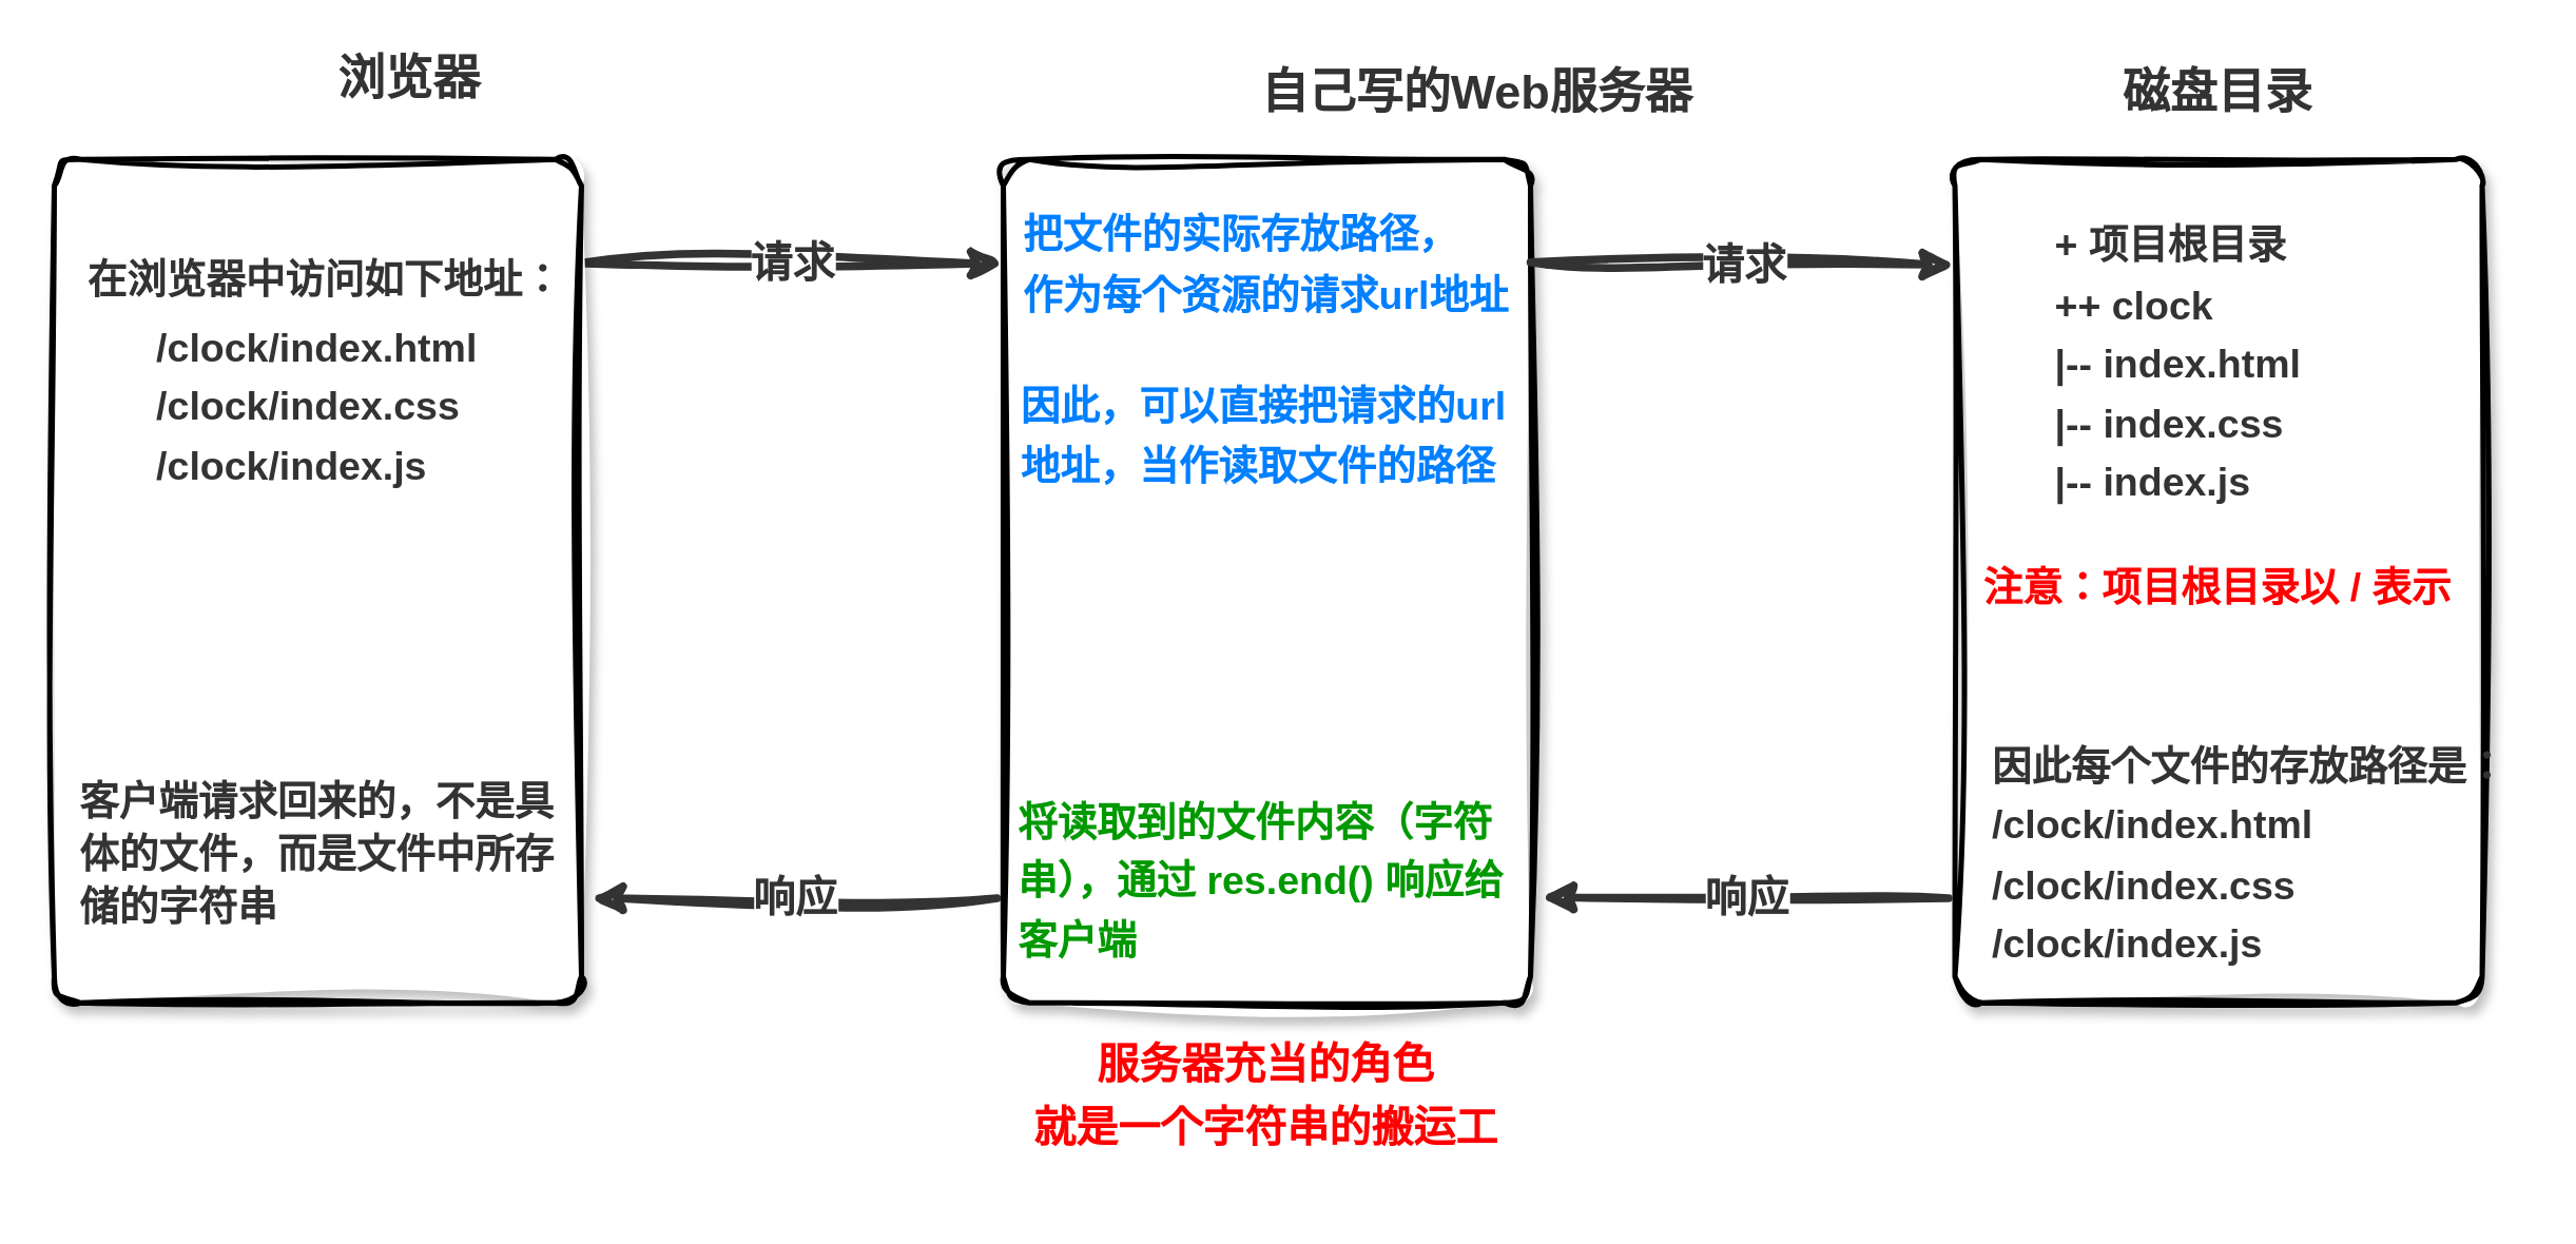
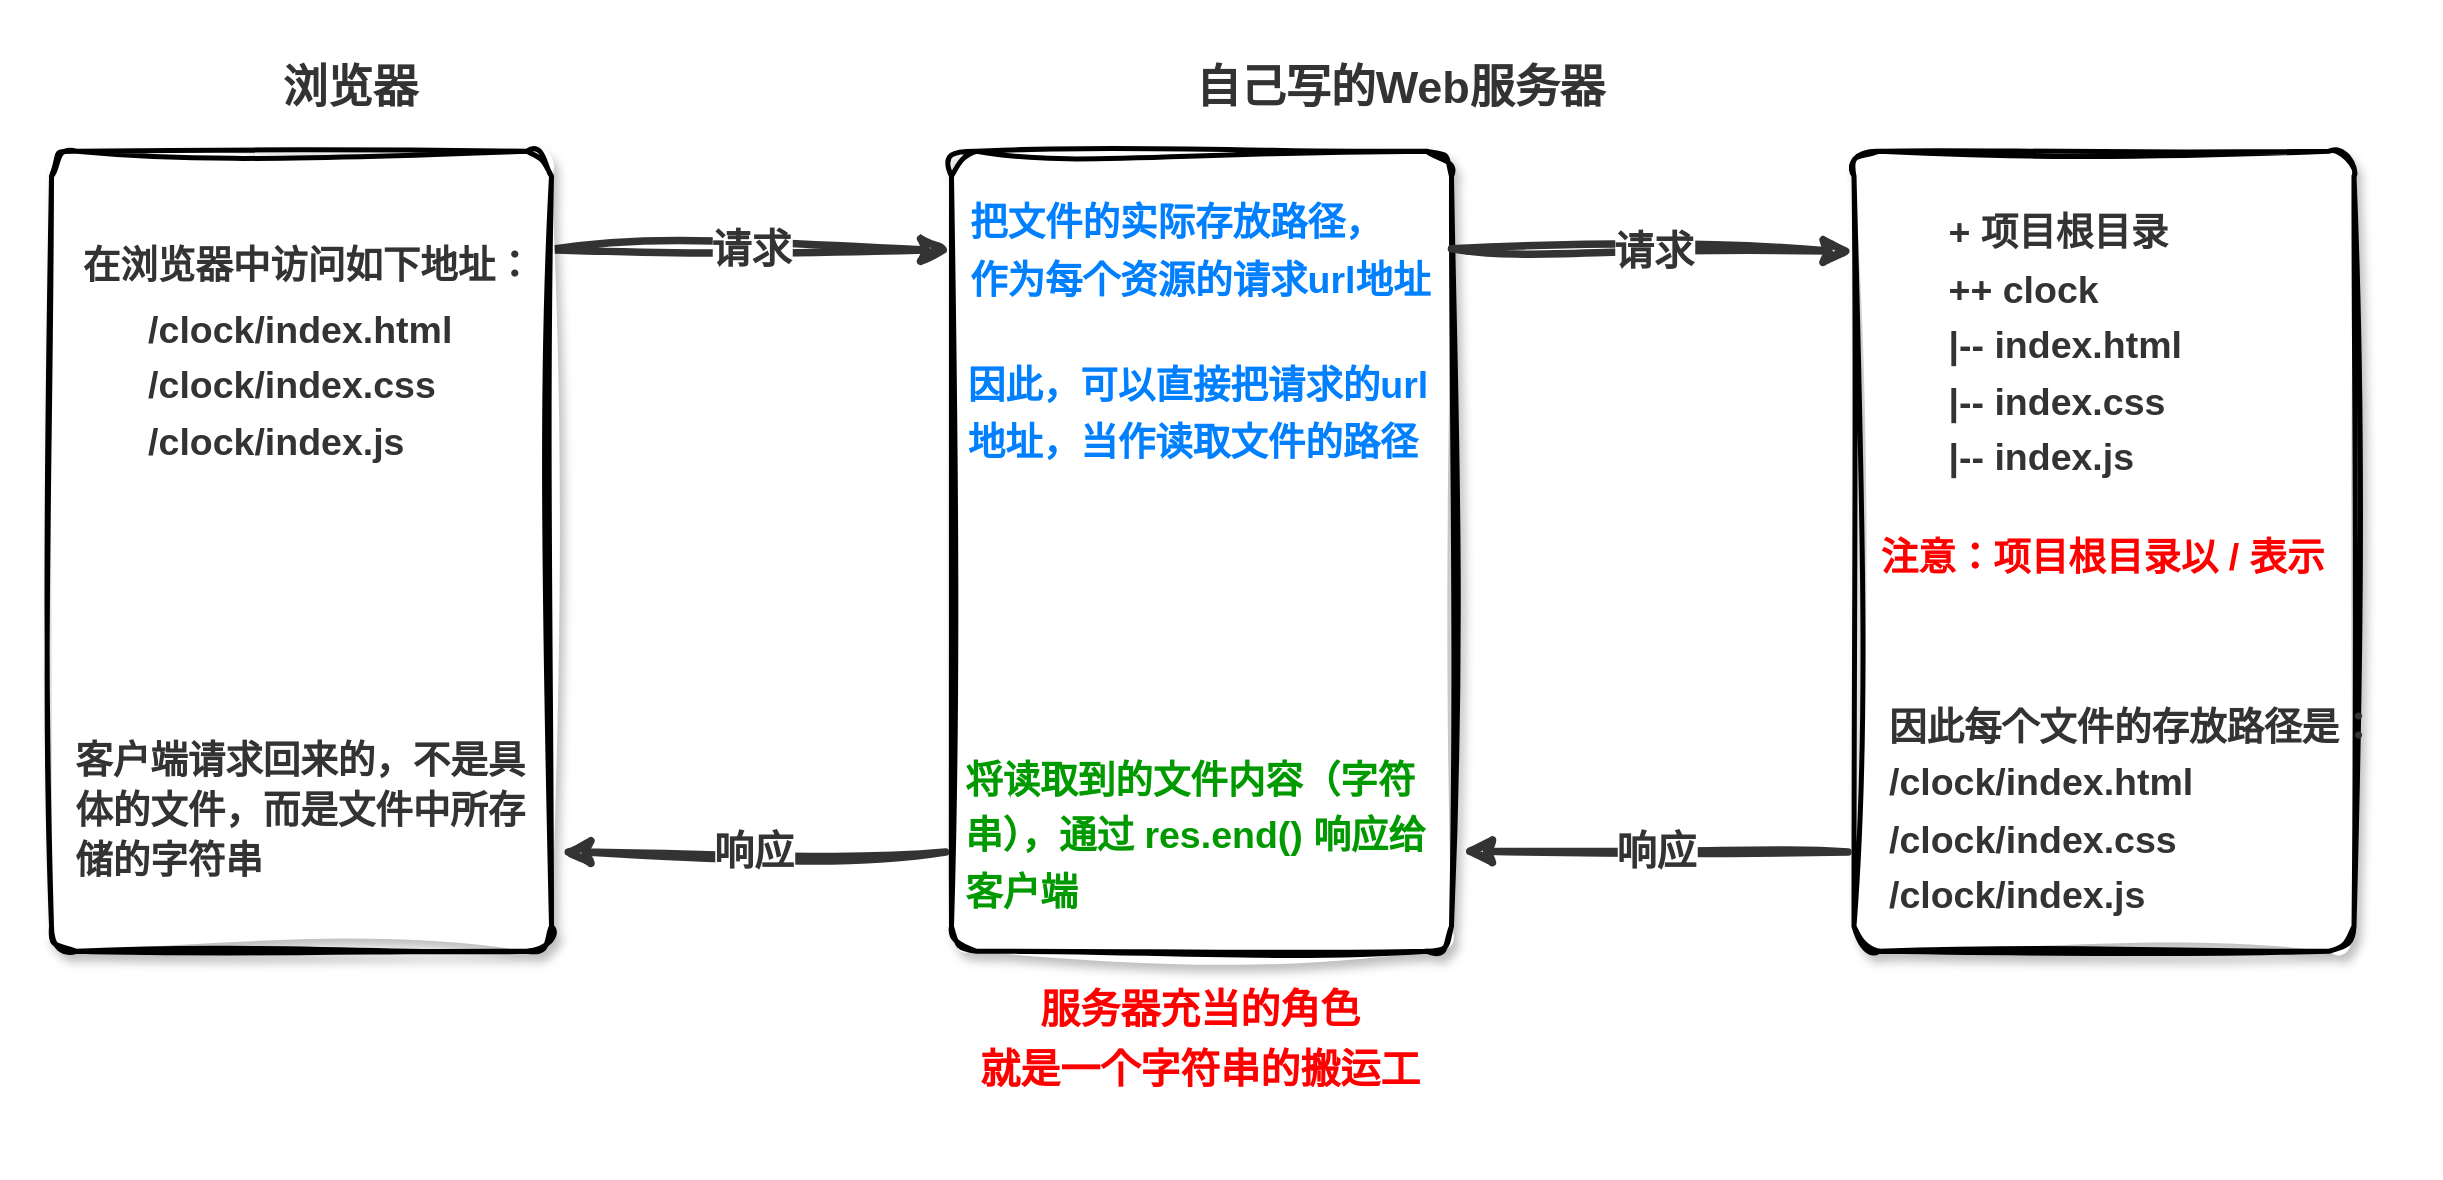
  <mxCell id="0" />
  <mxCell id="1" parent="0" />
  <mxCell id="2" value="&lt;font color=&quot;#333333&quot; style=&quot;font-size: 16px;&quot;&gt;&lt;b&gt;请求&lt;/b&gt;&lt;/font&gt;" style="rounded=0;orthogonalLoop=1;jettySize=auto;html=1;strokeWidth=3;sketch=1;curveFitting=1;jiggle=2;exitX=0.994;exitY=0.123;exitDx=0;exitDy=0;exitPerimeter=0;entryX=0;entryY=0.5;entryDx=0;entryDy=0;strokeColor=#333333;" parent="1" source="3" target="7" edge="1"><mxGeometry x="0.005" relative="1" as="geometry"><mxPoint x="370" y="100" as="targetPoint" /><mxPoint as="offset" /></mxGeometry></mxCell>
  <mxCell id="3" value="" style="rounded=1;whiteSpace=wrap;html=1;arcSize=5;strokeWidth=2;sketch=1;curveFitting=1;jiggle=2;shadow=1;" parent="1" vertex="1"><mxGeometry x="20" y="60" width="200" height="320" as="geometry" /></mxCell>
  <mxCell id="4" value="&lt;p style=&quot;line-height: 150%;&quot;&gt;&lt;font size=&quot;1&quot; color=&quot;#333333&quot; style=&quot;&quot;&gt;&lt;b style=&quot;font-size: 15px;&quot;&gt;在浏览器中访问如下地址：&lt;/b&gt;&lt;/font&gt;&lt;/p&gt;" style="text;html=1;strokeColor=none;fillColor=none;align=left;verticalAlign=middle;whiteSpace=wrap;rounded=0;" parent="1" vertex="1"><mxGeometry x="31" y="82" width="190" height="47" as="geometry" /></mxCell>
  <mxCell id="5" value="&lt;div style=&quot;text-align: left; font-size: 15px; line-height: 150%;&quot;&gt;&lt;b style=&quot;background-color: initial;&quot;&gt;&lt;font color=&quot;#333333&quot; style=&quot;font-size: 15px;&quot;&gt;/clock/index.html&lt;/font&gt;&lt;/b&gt;&lt;/div&gt;&lt;font color=&quot;#333333&quot; style=&quot;font-size: 15px;&quot;&gt;&lt;div style=&quot;text-align: left; line-height: 150%;&quot;&gt;&lt;b style=&quot;background-color: initial;&quot;&gt;/clock/index.css&lt;/b&gt;&lt;/div&gt;&lt;b style=&quot;&quot;&gt;&lt;div style=&quot;text-align: left; line-height: 150%;&quot;&gt;&lt;b style=&quot;background-color: initial;&quot;&gt;/clock/index.js&lt;/b&gt;&lt;/div&gt;&lt;/b&gt;&lt;/font&gt;" style="text;html=1;strokeColor=none;fillColor=none;align=center;verticalAlign=middle;whiteSpace=wrap;rounded=0;" parent="1" vertex="1"><mxGeometry x="50" y="119.25" width="140" height="69.5" as="geometry" /></mxCell>
  <mxCell id="6" value="" style="rounded=1;whiteSpace=wrap;html=1;arcSize=5;sketch=1;curveFitting=1;jiggle=2;shadow=1;strokeWidth=2;" parent="1" vertex="1"><mxGeometry x="380" y="60" width="200" height="320" as="geometry" /></mxCell>
  <mxCell id="7" value="&lt;div style=&quot;text-align: left; font-size: 15px; line-height: 150%;&quot;&gt;&lt;b style=&quot;background-color: initial;&quot;&gt;&lt;font color=&quot;#007fff&quot; style=&quot;font-size: 15px;&quot;&gt;把文件的实际存放路径，&lt;/font&gt;&lt;/b&gt;&lt;/div&gt;&lt;div style=&quot;text-align: left; font-size: 15px; line-height: 150%;&quot;&gt;&lt;b style=&quot;background-color: initial;&quot;&gt;&lt;font color=&quot;#007fff&quot; style=&quot;font-size: 15px;&quot;&gt;作为每个资源的请求url地址&lt;/font&gt;&lt;/b&gt;&lt;/div&gt;" style="text;html=1;strokeColor=none;fillColor=none;align=center;verticalAlign=middle;whiteSpace=wrap;rounded=0;" parent="1" vertex="1"><mxGeometry x="380" y="76" width="200" height="47" as="geometry" /></mxCell>
  <mxCell id="8" style="edgeStyle=orthogonalEdgeStyle;rounded=0;orthogonalLoop=1;jettySize=auto;html=1;exitX=0.5;exitY=1;exitDx=0;exitDy=0;" parent="1" source="7" target="7" edge="1"><mxGeometry relative="1" as="geometry" /></mxCell>
- <mxCell id="9" value="&lt;font color=&quot;#333333&quot; style=&quot;font-size: 18px;&quot;&gt;&lt;b&gt;浏览器&lt;/b&gt;&lt;/font&gt;" style="text;html=1;strokeColor=none;fillColor=none;align=center;verticalAlign=middle;whiteSpace=wrap;rounded=0;" vertex="1" parent="1"><mxGeometry x="125" y="15" width="60" height="30" as="geometry" /></mxCell>
+ <mxCell id="9" value="&lt;font color=&quot;#333333&quot; style=&quot;font-size: 18px;&quot;&gt;&lt;b&gt;浏览器&lt;/b&gt;&lt;/font&gt;" style="text;html=1;strokeColor=none;fillColor=none;align=center;verticalAlign=middle;whiteSpace=wrap;rounded=0;" vertex="1" parent="1"><mxGeometry x="110" y="20" width="60" height="30" as="geometry" /></mxCell>
  <mxCell id="10" value="&lt;span style=&quot;font-size: 18px;&quot;&gt;&lt;b&gt;&lt;font color=&quot;#333333&quot;&gt;自己写的Web服务器&lt;/font&gt;&lt;/b&gt;&lt;/span&gt;" style="text;html=1;strokeColor=none;fillColor=none;align=center;verticalAlign=middle;whiteSpace=wrap;rounded=0;" vertex="1" parent="1"><mxGeometry x="475" y="20" width="170" height="30" as="geometry" /></mxCell>
  <mxCell id="11" value="&lt;font color=&quot;#333333&quot; style=&quot;font-size: 16px;&quot;&gt;&lt;b&gt;响应&lt;/b&gt;&lt;/font&gt;" style="rounded=0;orthogonalLoop=1;jettySize=auto;html=1;strokeWidth=3;sketch=1;curveFitting=1;jiggle=2;exitX=-0.012;exitY=0.876;exitDx=0;exitDy=0;exitPerimeter=0;strokeColor=#333333;entryX=1.017;entryY=0.876;entryDx=0;entryDy=0;entryPerimeter=0;" edge="1" parent="1" source="6" target="3"><mxGeometry relative="1" as="geometry"><mxPoint x="220" y="331" as="sourcePoint" /><mxPoint x="250" y="360" as="targetPoint" /></mxGeometry></mxCell>
  <mxCell id="12" value="&lt;div style=&quot;text-align: left; font-size: 15px; line-height: 150%;&quot;&gt;&lt;font color=&quot;#007fff&quot;&gt;&lt;b&gt;因此，可以直接把请求的url地址，当作读取文件的路径&lt;/b&gt;&lt;/font&gt;&lt;/div&gt;" style="text;html=1;strokeColor=none;fillColor=none;align=center;verticalAlign=middle;whiteSpace=wrap;rounded=0;" vertex="1" parent="1"><mxGeometry x="386" y="141.75" width="200" height="47" as="geometry" /></mxCell>
  <mxCell id="13" value="&lt;div style=&quot;text-align: left; font-size: 15px; line-height: 150%;&quot;&gt;&lt;b style=&quot;&quot;&gt;&lt;font color=&quot;#009900&quot;&gt;将读取到的文件内容（字符串），通过 res.end() 响应给客户端&lt;/font&gt;&lt;/b&gt;&lt;/div&gt;" style="text;html=1;strokeColor=none;fillColor=none;align=center;verticalAlign=middle;whiteSpace=wrap;rounded=0;" vertex="1" parent="1"><mxGeometry x="385" y="310" width="200" height="47" as="geometry" /></mxCell>
  <mxCell id="14" value="&lt;p style=&quot;line-height: 150%;&quot;&gt;&lt;font size=&quot;1&quot; color=&quot;#333333&quot; style=&quot;&quot;&gt;&lt;b style=&quot;font-size: 15px;&quot;&gt;客户端请求回来的，不是具体的文件，而是文件中所存储的字符串&lt;/b&gt;&lt;/font&gt;&lt;/p&gt;" style="text;html=1;strokeColor=none;fillColor=none;align=left;verticalAlign=middle;whiteSpace=wrap;rounded=0;" vertex="1" parent="1"><mxGeometry x="28" y="280" width="196" height="87" as="geometry" /></mxCell>
  <mxCell id="15" value="&lt;font color=&quot;#333333&quot; style=&quot;font-size: 16px;&quot;&gt;&lt;b&gt;请求&lt;/b&gt;&lt;/font&gt;" style="rounded=0;orthogonalLoop=1;jettySize=auto;html=1;strokeWidth=3;sketch=1;curveFitting=1;jiggle=2;exitX=0.994;exitY=0.123;exitDx=0;exitDy=0;exitPerimeter=0;entryX=0;entryY=0.5;entryDx=0;entryDy=0;strokeColor=#333333;" edge="1" parent="1"><mxGeometry x="0.005" relative="1" as="geometry"><mxPoint x="580" y="99" as="sourcePoint" /><mxPoint x="741" y="100" as="targetPoint" /><mxPoint as="offset" /></mxGeometry></mxCell>
  <mxCell id="16" value="" style="rounded=1;whiteSpace=wrap;html=1;arcSize=5;sketch=1;curveFitting=1;jiggle=2;shadow=1;strokeWidth=2;" vertex="1" parent="1"><mxGeometry x="741" y="60" width="200" height="320" as="geometry" /></mxCell>
  <mxCell id="17" value="&lt;font color=&quot;#333333&quot; style=&quot;font-size: 16px;&quot;&gt;&lt;b&gt;响应&lt;/b&gt;&lt;/font&gt;" style="rounded=0;orthogonalLoop=1;jettySize=auto;html=1;strokeWidth=3;sketch=1;curveFitting=1;jiggle=2;exitX=-0.012;exitY=0.876;exitDx=0;exitDy=0;exitPerimeter=0;strokeColor=#333333;entryX=1.017;entryY=0.876;entryDx=0;entryDy=0;entryPerimeter=0;" edge="1" parent="1" source="16"><mxGeometry relative="1" as="geometry"><mxPoint x="581" y="331" as="sourcePoint" /><mxPoint x="584" y="340" as="targetPoint" /></mxGeometry></mxCell>
- <mxCell id="18" value="&lt;span style=&quot;font-size: 18px;&quot;&gt;&lt;b&gt;&lt;font color=&quot;#333333&quot;&gt;磁盘目录&lt;/font&gt;&lt;/b&gt;&lt;/span&gt;" style="text;html=1;strokeColor=none;fillColor=none;align=center;verticalAlign=middle;whiteSpace=wrap;rounded=0;" vertex="1" parent="1"><mxGeometry x="756" y="20" width="170" height="30" as="geometry" /></mxCell>
  <mxCell id="19" value="&lt;div style=&quot;text-align: left; font-size: 15px; line-height: 150%;&quot;&gt;&lt;font color=&quot;#333333&quot;&gt;&lt;b&gt;+ 项目根目录&lt;/b&gt;&lt;/font&gt;&lt;/div&gt;&lt;div style=&quot;text-align: left; font-size: 15px; line-height: 150%;&quot;&gt;&lt;font color=&quot;#333333&quot;&gt;&lt;b&gt;++ clock&lt;/b&gt;&lt;/font&gt;&lt;/div&gt;&lt;div style=&quot;text-align: left; font-size: 15px; line-height: 150%;&quot;&gt;&lt;font color=&quot;#333333&quot;&gt;&lt;b&gt;|-- index.html&lt;/b&gt;&lt;/font&gt;&lt;/div&gt;&lt;div style=&quot;text-align: left; font-size: 15px; line-height: 150%;&quot;&gt;&lt;font color=&quot;#333333&quot;&gt;&lt;b&gt;|-- index.css&lt;/b&gt;&lt;/font&gt;&lt;/div&gt;&lt;div style=&quot;text-align: left; font-size: 15px; line-height: 150%;&quot;&gt;&lt;font color=&quot;#333333&quot;&gt;&lt;b&gt;|-- index.js&lt;/b&gt;&lt;/font&gt;&lt;/div&gt;" style="text;html=1;strokeColor=none;fillColor=none;align=center;verticalAlign=middle;whiteSpace=wrap;rounded=0;" vertex="1" parent="1"><mxGeometry x="756" y="76" width="140" height="124" as="geometry" /></mxCell>
  <mxCell id="20" value="&lt;div style=&quot;text-align: left; font-size: 15px; line-height: 150%;&quot;&gt;&lt;b style=&quot;&quot;&gt;&lt;font color=&quot;#ff0000&quot;&gt;注意：项目根目录以 / 表示&lt;/font&gt;&lt;/b&gt;&lt;/div&gt;" style="text;html=1;strokeColor=none;fillColor=none;align=center;verticalAlign=middle;whiteSpace=wrap;rounded=0;" vertex="1" parent="1"><mxGeometry x="751" y="187.75" width="180" height="69.5" as="geometry" /></mxCell>
  <mxCell id="21" value="&lt;div style=&quot;text-align: left; font-size: 15px; line-height: 150%;&quot;&gt;&lt;font color=&quot;#333333&quot;&gt;&lt;b&gt;因此每个文件的存放路径是：&lt;/b&gt;&lt;/font&gt;&lt;/div&gt;&lt;div style=&quot;text-align: left; font-size: 15px; line-height: 150%;&quot;&gt;&lt;font color=&quot;#333333&quot;&gt;&lt;b&gt;/clock/index.html&lt;/b&gt;&lt;/font&gt;&lt;/div&gt;&lt;div style=&quot;text-align: left; font-size: 15px; line-height: 150%;&quot;&gt;&lt;font color=&quot;#333333&quot;&gt;&lt;b&gt;/clock/index.css&lt;/b&gt;&lt;/font&gt;&lt;/div&gt;&lt;div style=&quot;text-align: left; font-size: 15px; line-height: 150%;&quot;&gt;&lt;font color=&quot;#333333&quot;&gt;&lt;b&gt;/clock/index.js&lt;/b&gt;&lt;/font&gt;&lt;/div&gt;" style="text;html=1;strokeColor=none;fillColor=none;align=center;verticalAlign=middle;whiteSpace=wrap;rounded=0;" vertex="1" parent="1"><mxGeometry x="751" y="257.25" width="204" height="132.5" as="geometry" /></mxCell>
  <mxCell id="22" value="&lt;div style=&quot;line-height: 150%; font-size: 16px;&quot;&gt;&lt;font style=&quot;font-size: 16px;&quot; color=&quot;#ff0000&quot;&gt;&lt;b&gt;服务器充当的角色&lt;/b&gt;&lt;/font&gt;&lt;/div&gt;&lt;div style=&quot;line-height: 150%; font-size: 16px;&quot;&gt;&lt;font style=&quot;font-size: 16px;&quot; color=&quot;#ff0000&quot;&gt;&lt;b&gt;就是一个字符串的搬运工&lt;/b&gt;&lt;/font&gt;&lt;/div&gt;" style="text;html=1;strokeColor=none;fillColor=none;align=center;verticalAlign=middle;whiteSpace=wrap;rounded=0;" vertex="1" parent="1"><mxGeometry x="390" y="380" width="180" height="69.5" as="geometry" /></mxCell>
